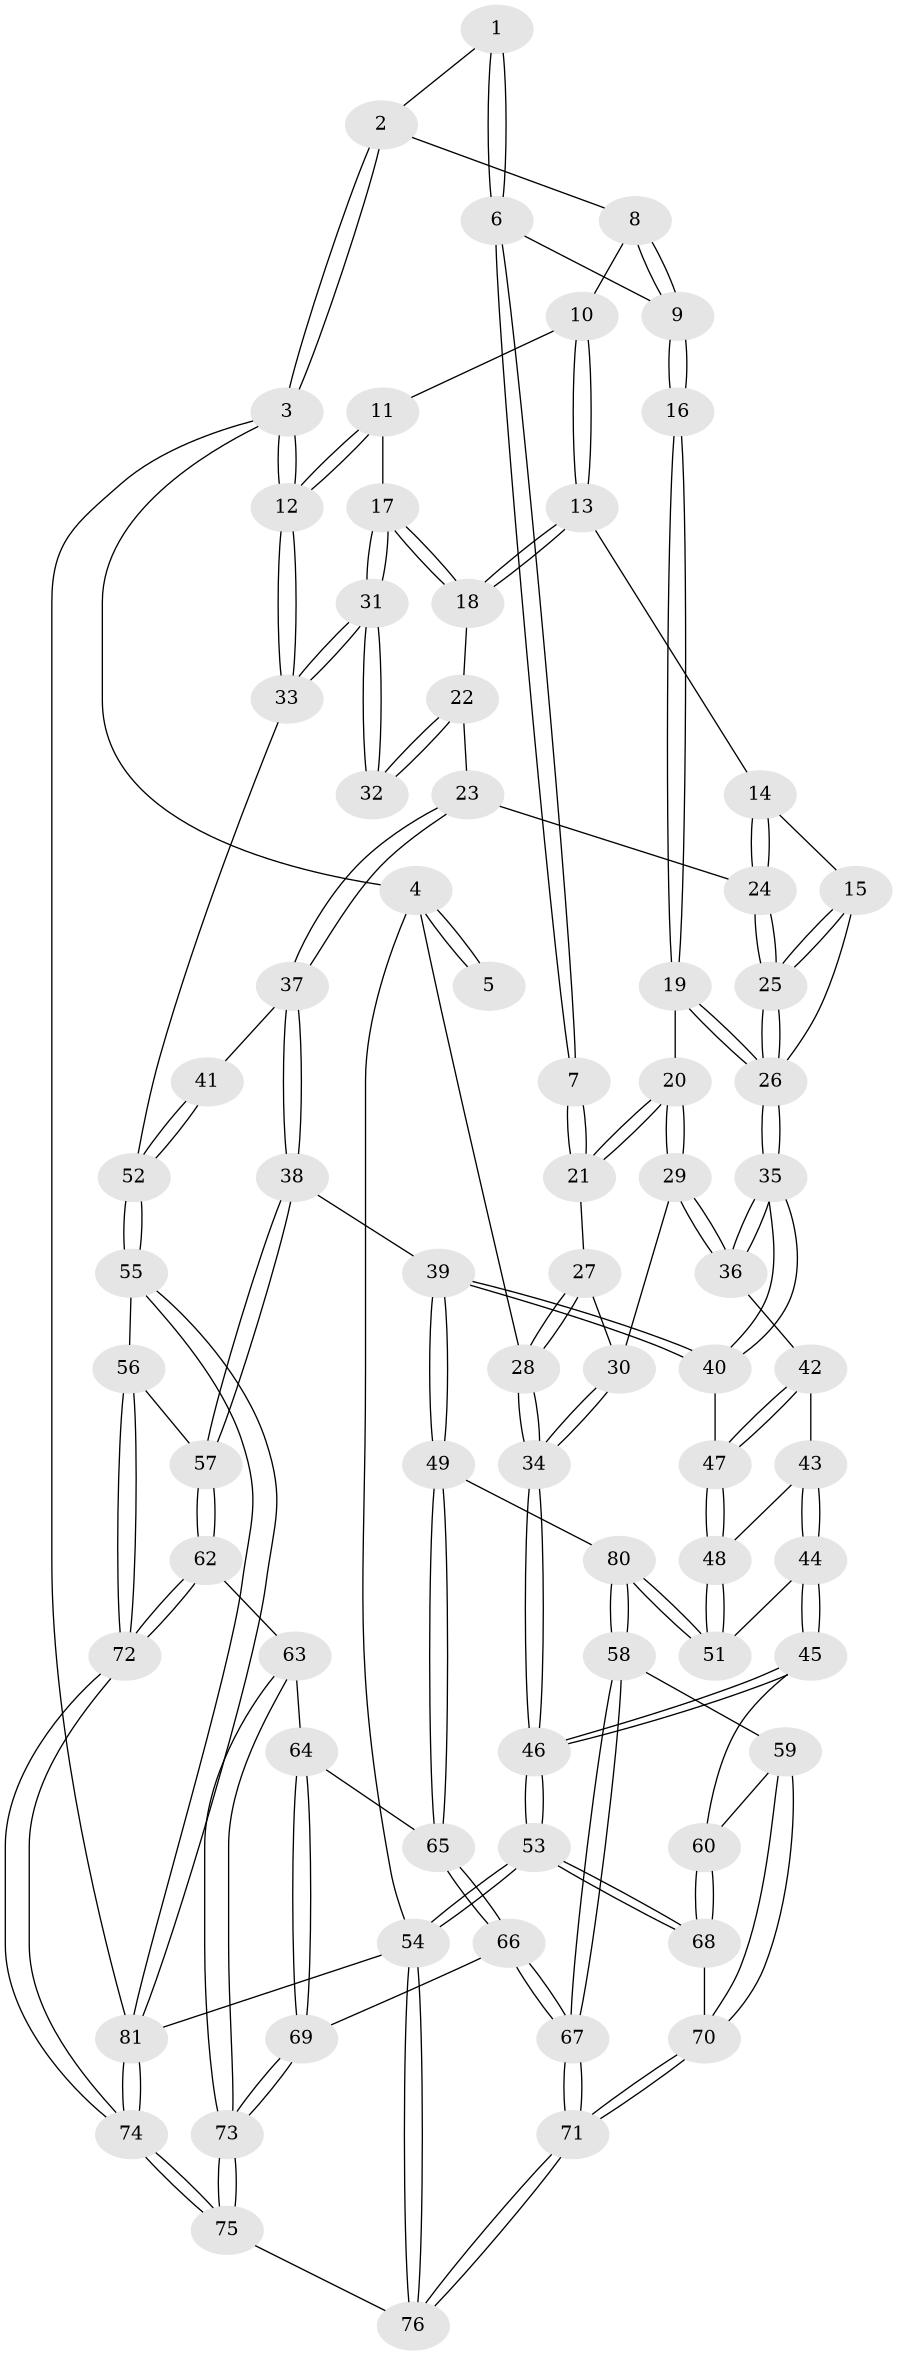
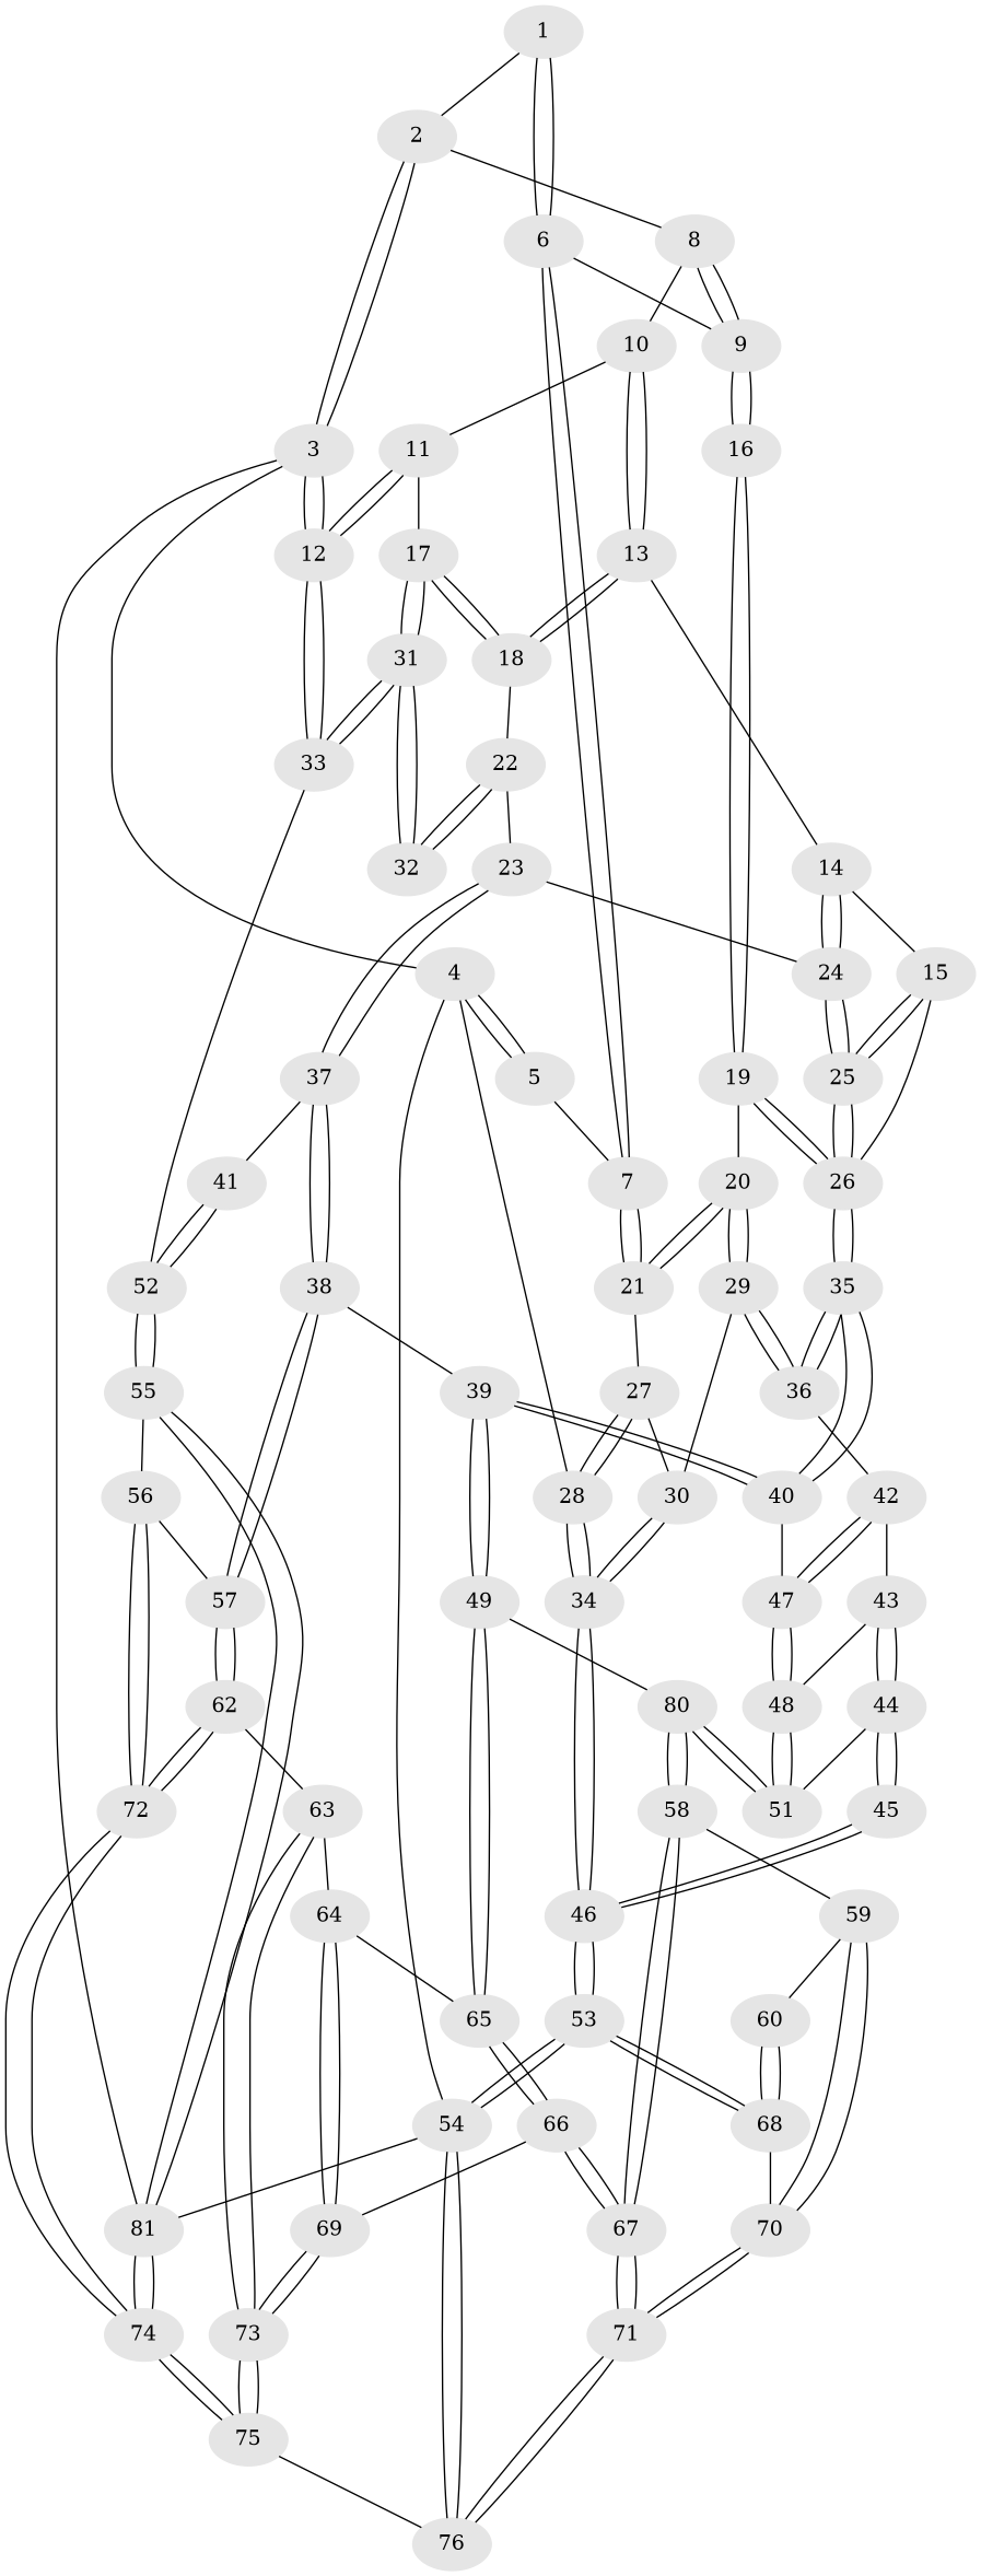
  graph {
    node [color=gray90 style=filled]
    1
    2
    6
    3
    8
    7
    9
    4
    12
    n10 [label=81]
    10
    5
    28
    54
    33
    74
    34
    76
    21
    16
    27
    11
    13
    19
    17
    14
    18
    31
    52
    15
    24
    22
    25
    26
    20
    32
    23
    29
    35
    30
    36
    37
    41
    38
    40
    46
    42
    55
    53
    47
    43
    39
    57
    49
    62
    n56 [label=80]
    65
    48
    44
    45
    51
    60
    68
    58
    66
    59
    67
    56
    70
    72
    63
    71
    75
    64
    73
    69
    1 -- 2
    1 -- 6
    1 -- 6
    2 -- 3
    2 -- 3
    2 -- 8
    6 -- 7
    6 -- 7
    6 -- 9
    3 -- 4
    3 -- 12
    3 -- 12
    3 -- n10
    8 -- 9
    8 -- 9
    8 -- 10
    7 -- 21
    7 -- 21
    9 -- 16
    9 -- 16
    4 -- 5
    4 -- 5
    4 -- 28
    4 -- 54
    12 -- 33
    12 -- 33
    n10 -- 74
    n10 -- 74
    10 -- 11
    10 -- 13
    10 -- 13
+   5 -- 7
    28 -- 34
    28 -- 34
    54 -- n10
    54 -- 76
    54 -- 76
    33 -- 52
    74 -- 75
    74 -- 75
    34 -- 46
    34 -- 46
    21 -- 27
    16 -- 19
    16 -- 19
    27 -- 28
    27 -- 28
    27 -- 30
    11 -- 12
    11 -- 12
    11 -- 17
    13 -- 14
    13 -- 18
    13 -- 18
    19 -- 26
    19 -- 26
    19 -- 20
    17 -- 18
    17 -- 18
    17 -- 31
    17 -- 31
    14 -- 15
    14 -- 24
    14 -- 24
    18 -- 22
    31 -- 33
    31 -- 33
    31 -- 32
    31 -- 32
    52 -- 55
    52 -- 55
    15 -- 25
    15 -- 25
    15 -- 26
    24 -- 25
    24 -- 25
    22 -- 32
    22 -- 32
    22 -- 23
    25 -- 26
    25 -- 26
    26 -- 35
    26 -- 35
    20 -- 21
    20 -- 21
    20 -- 29
    20 -- 29
    23 -- 24
    23 -- 37
    23 -- 37
    29 -- 30
    29 -- 36
    29 -- 36
    35 -- 36
    35 -- 36
    35 -- 40
    35 -- 40
    30 -- 34
    30 -- 34
    36 -- 42
    37 -- 41
    37 -- 38
    37 -- 38
    41 -- 52
    41 -- 52
    38 -- 39
    38 -- 57
    38 -- 57
    40 -- 47
    46 -- 53
    46 -- 53
    42 -- 47
    42 -- 47
    42 -- 43
    55 -- n10
    55 -- n10
    55 -- 56
    53 -- 54
    53 -- 54
    53 -- 68
    53 -- 68
    47 -- 48
    47 -- 48
    43 -- 48
    43 -- 44
    43 -- 44
    39 -- 40
    39 -- 40
    39 -- 49
    39 -- 49
    57 -- 62
    57 -- 62
    49 -- n56
    49 -- 65
    49 -- 65
    62 -- 72
    62 -- 72
    62 -- 63
    n56 -- 51
    n56 -- 51
    n56 -- 58
    n56 -- 58
    65 -- 66
    65 -- 66
    48 -- 51
    48 -- 51
    44 -- 45
    44 -- 45
    44 -- 51
    45 -- 46
    45 -- 46
-   45 -- 60
    60 -- 68
    60 -- 68
    68 -- 70
    58 -- 59
    58 -- 67
    58 -- 67
    66 -- 67
    66 -- 67
    66 -- 69
    59 -- 60
    59 -- 70
    59 -- 70
    67 -- 71
    67 -- 71
    56 -- 57
    56 -- 72
    56 -- 72
    70 -- 71
    70 -- 71
    72 -- 74
    72 -- 74
    63 -- 64
    63 -- 73
    63 -- 73
    71 -- 76
    71 -- 76
    75 -- 76
    64 -- 65
    64 -- 69
    64 -- 69
    73 -- 75
    73 -- 75
    69 -- 73
    69 -- 73
  }
